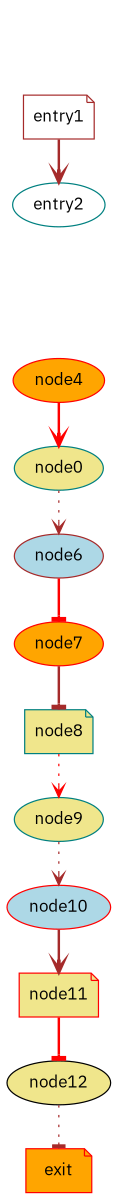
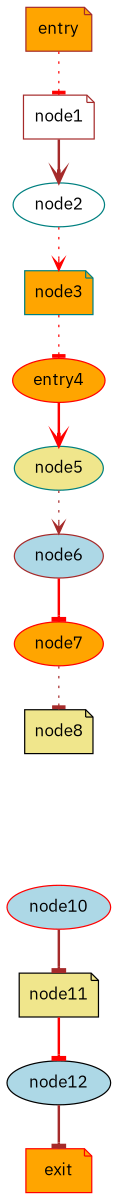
  digraph {
    fontname="IBM Plex Sans"
    node [color=red fillcolor=orange fontname="IBM Plex Sans" shape=ellipse style=filled]
    edge [arrowhead=tee color=red fontname="IBM Plex Sans" style=dotted]
-   node1 [color=brown fillcolor=white shape=note label=entry1]
-   node2 [color=teal fillcolor=white label=entry2]
-   node4
-   node5 [color=teal fillcolor=khaki label=node0]
+   entry [color=brown shape=note]
+   node1 [color=brown fillcolor=white shape=note]
+   node2 [color=teal fillcolor=white]
+   node3 [color=teal shape=note]
+   node4 [label=entry4]
+   node5 [color=teal fillcolor=khaki]
    node6 [color=brown fillcolor=lightblue]
    node7
-   node8 [color=teal fillcolor=khaki shape=note]
-   node9 [color=teal fillcolor=khaki]
+   node8 [color=black fillcolor=khaki shape=note]
    node10 [fillcolor=lightblue]
-   node11 [fillcolor=khaki shape=note]
-   node12 [color=black fillcolor=khaki]
+   node11 [color=black fillcolor=khaki shape=note]
+   node12 [color=black fillcolor=lightblue]
    exit [shape=note]
+   entry -> node1
    node1 -> node2 [arrowhead=vee color=brown style=bold]
+   node2 -> node3 [arrowhead=vee]
+   node3 -> node4
    node4 -> node5 [arrowhead=vee style=bold]
    node5 -> node6 [arrowhead=vee color=brown]
    node6 -> node7 [style=bold]
-   node7 -> node8 [color=brown style=bold]
-   node8 -> node9 [arrowhead=vee]
-   node9 -> node10 [arrowhead=vee color=brown]
-   node10 -> node11 [arrowhead=vee color=brown style=bold]
+   node7 -> node8 [color=brown]
+   node10 -> node11 [color=brown style=bold]
    node11 -> node12 [style=bold]
-   node12 -> exit [color=brown]
+   node12 -> exit [color=brown style=bold]
  }
